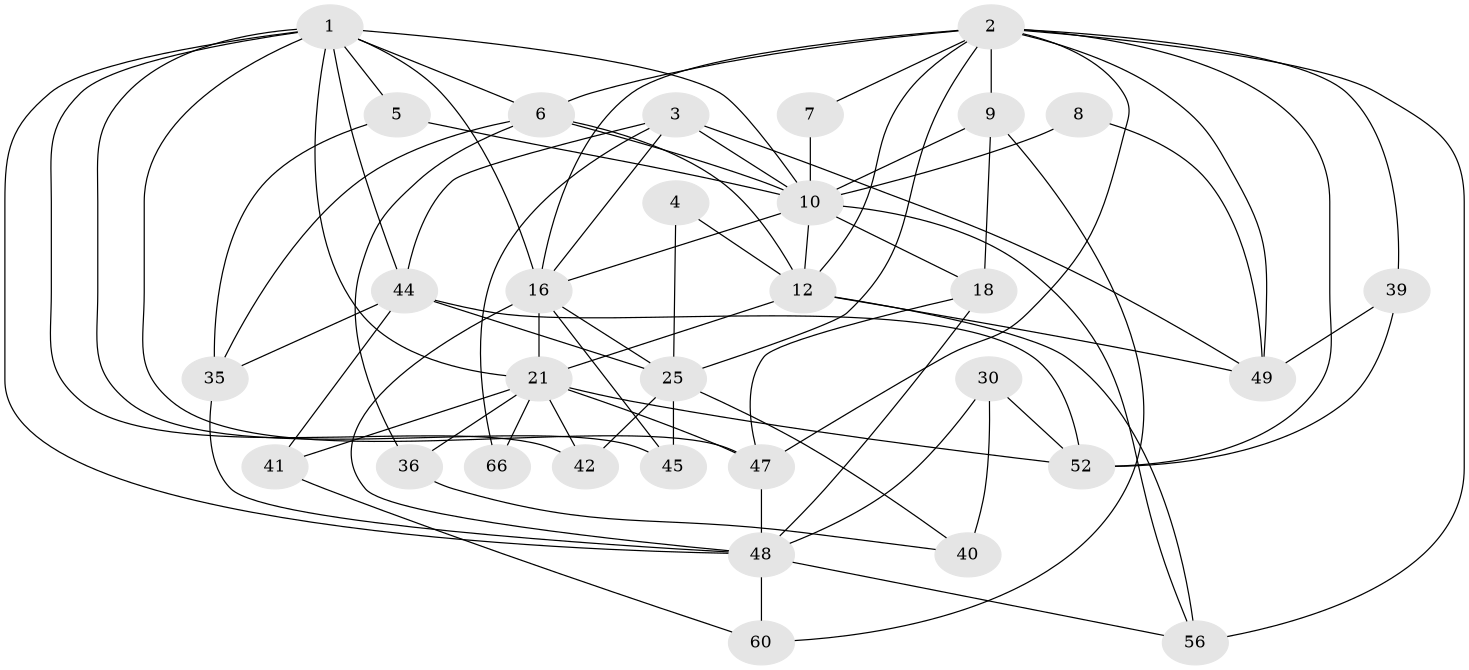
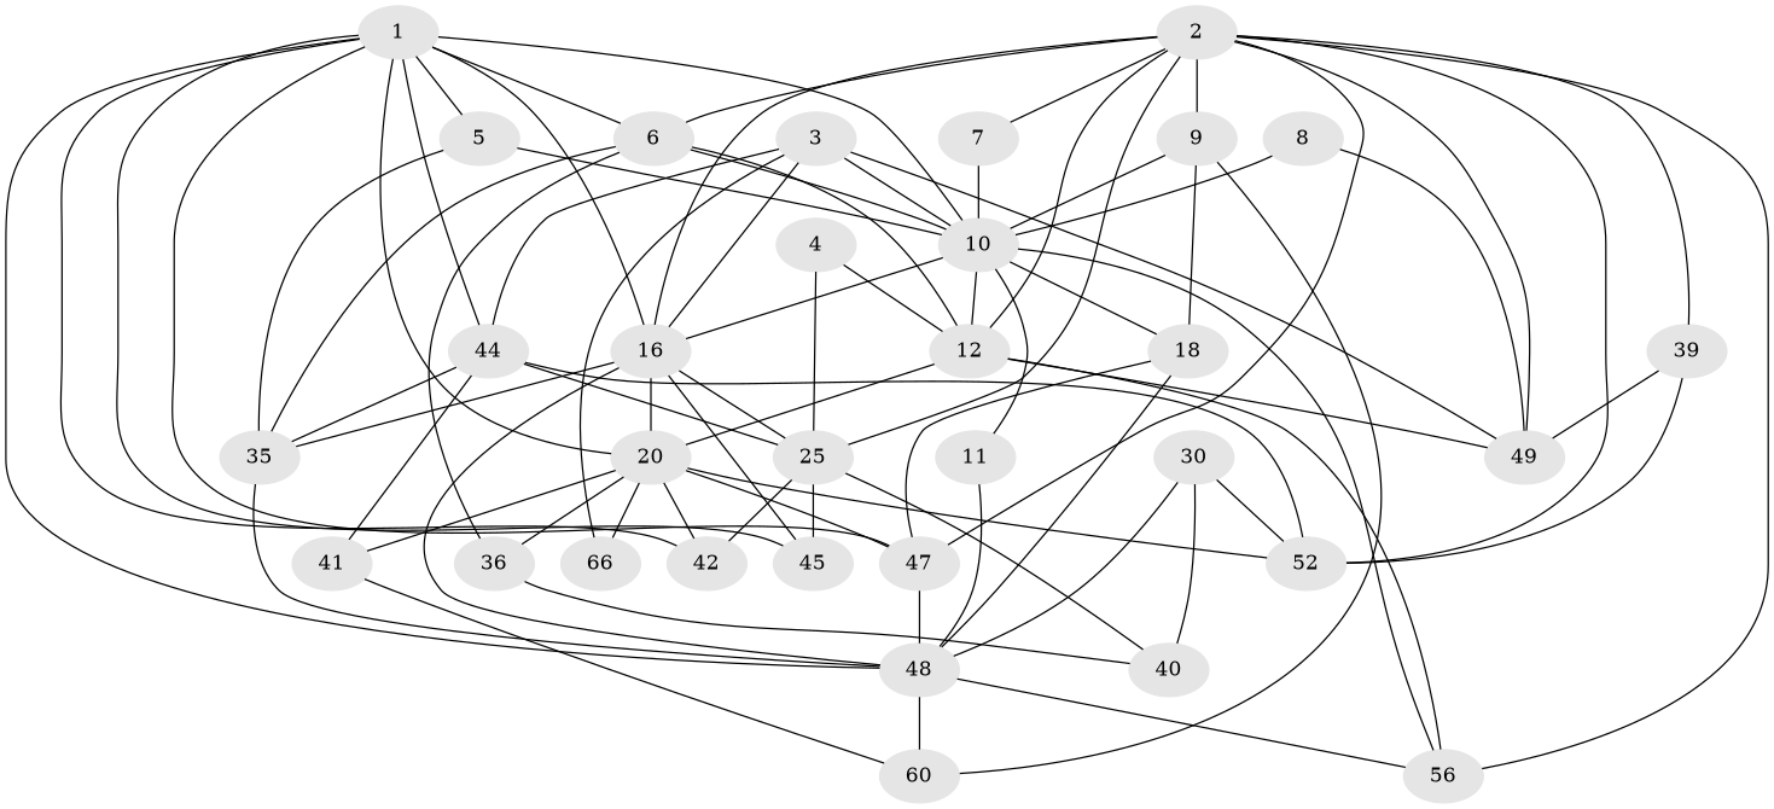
  graph {
    node [color=gray90 style=filled]
    1 [super="+13+38+28"]
    5 [super="+43"]
    6 [super="+24+34"]
    10 [super="+22"]
    n5 [label=44 super="+58"]
    16 [super="+33+55+21"]
-   20 [super="+57" label=21]
+   20 [super="+57"]
    42
    45
    47 [super="+62"]
    48 [super="+54"]
    35
    12 [super="+51+15"]
    36
    56
    18
+   11
    25 [super="+50"]
    52 [super="+61"]
    41
    66
    60
    2 [super="+27+23+19+17"]
    7
    9 [super="+59+44"]
    39
    49
    40
    3 [super="+29"]
    4
    8
    30
    1 -- 5
    1 -- 6
    1 -- 10
    1 -- n5
    1 -- 16 [weight=3]
    1 -- 20 [weight=2]
    1 -- 42
    1 -- 45
    1 -- 47
    1 -- 48
    5 -- 10
    5 -- 35
    6 -- 10
    6 -- 35
    6 -- 12
    6 -- 36
    10 -- 16 [weight=2]
    10 -- 12
    10 -- 56
    10 -- 18
+   10 -- 11
    n5 -- 35
    n5 -- 25
    n5 -- 52
    n5 -- 41
    16 -- 20 [weight=2]
    16 -- 45
    16 -- 48
+   16 -- 35
    16 -- 25
    20 -- 42
    20 -- 47
    20 -- 36
    20 -- 52
    20 -- 41
    20 -- 66
    47 -- 48
    48 -- 56
    48 -- 60
    35 -- 48 [weight=2]
    12 -- 20
    12 -- 56
    12 -- 49
    36 -- 40
    18 -- 47
    18 -- 48
+   11 -- 48
    25 -- 42
    25 -- 45
    25 -- 40
    41 -- 60
    2 -- 6
    2 -- 16
    2 -- 47
    2 -- 12
    2 -- 56
    2 -- 25 [weight=2]
    2 -- 52 [weight=2]
    2 -- 7
    2 -- 9 [weight=2]
    2 -- 39
    2 -- 49 [weight=2]
    7 -- 10
    9 -- 10
    9 -- 18 [weight=2]
    9 -- 60
    39 -- 52
    39 -- 49
    3 -- 10
    3 -- n5
    3 -- 16
    3 -- 66
    3 -- 49
    4 -- 12
    4 -- 25
    8 -- 10
    8 -- 49
    30 -- 48
    30 -- 52
    30 -- 40
  }
